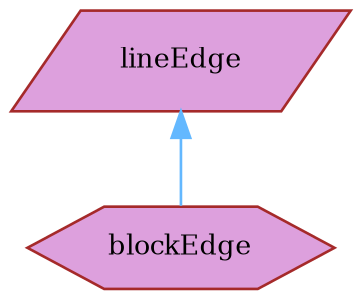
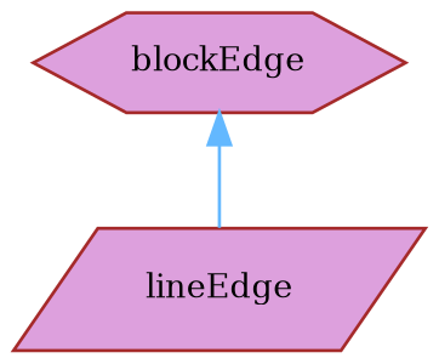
  digraph {
    fontname="DejaVu Serif"
    node [color=brown fillcolor=plum fontname="DejaVu Serif" fontsize=10 style=filled]
    n1 [fontcolor=black height=0.2 label=lineEdge shape=parallelogram width=0.4]
    n2 [height=0.2 label=blockEdge shape=hexagon width=0.4]
-   n1 -> n2 [color=steelblue1 dir=back fontname="DejaVu Serif" fontsize=10 labelfontname=Helvetica labelfontsize=10 style=solid]
+   n2 -> n1 [color=steelblue1 dir=back fontname="DejaVu Serif" fontsize=10 labelfontname=Helvetica labelfontsize=10 style=solid]
  }
